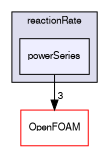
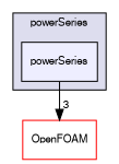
  digraph {
    compound=true
    node [fontname=FreeSans fontsize=10 shape=box]
    n1 [fillcolor="#eeeeff" label=powerSeries pencolor=black style=filled]
    n2 [color=red label=OpenFOAM]
    subgraph cluster_1 {
      bgcolor="#ddddee"
      fontname=FreeSans
      fontsize=10
-     label=reactionRate
+     label=powerSeries
      pencolor=black
      n1
    }
    n1 -> n2 [headlabel=3 labeldistance=1.5 labelfontname=FreeSans labelfontsize=10]
  }
